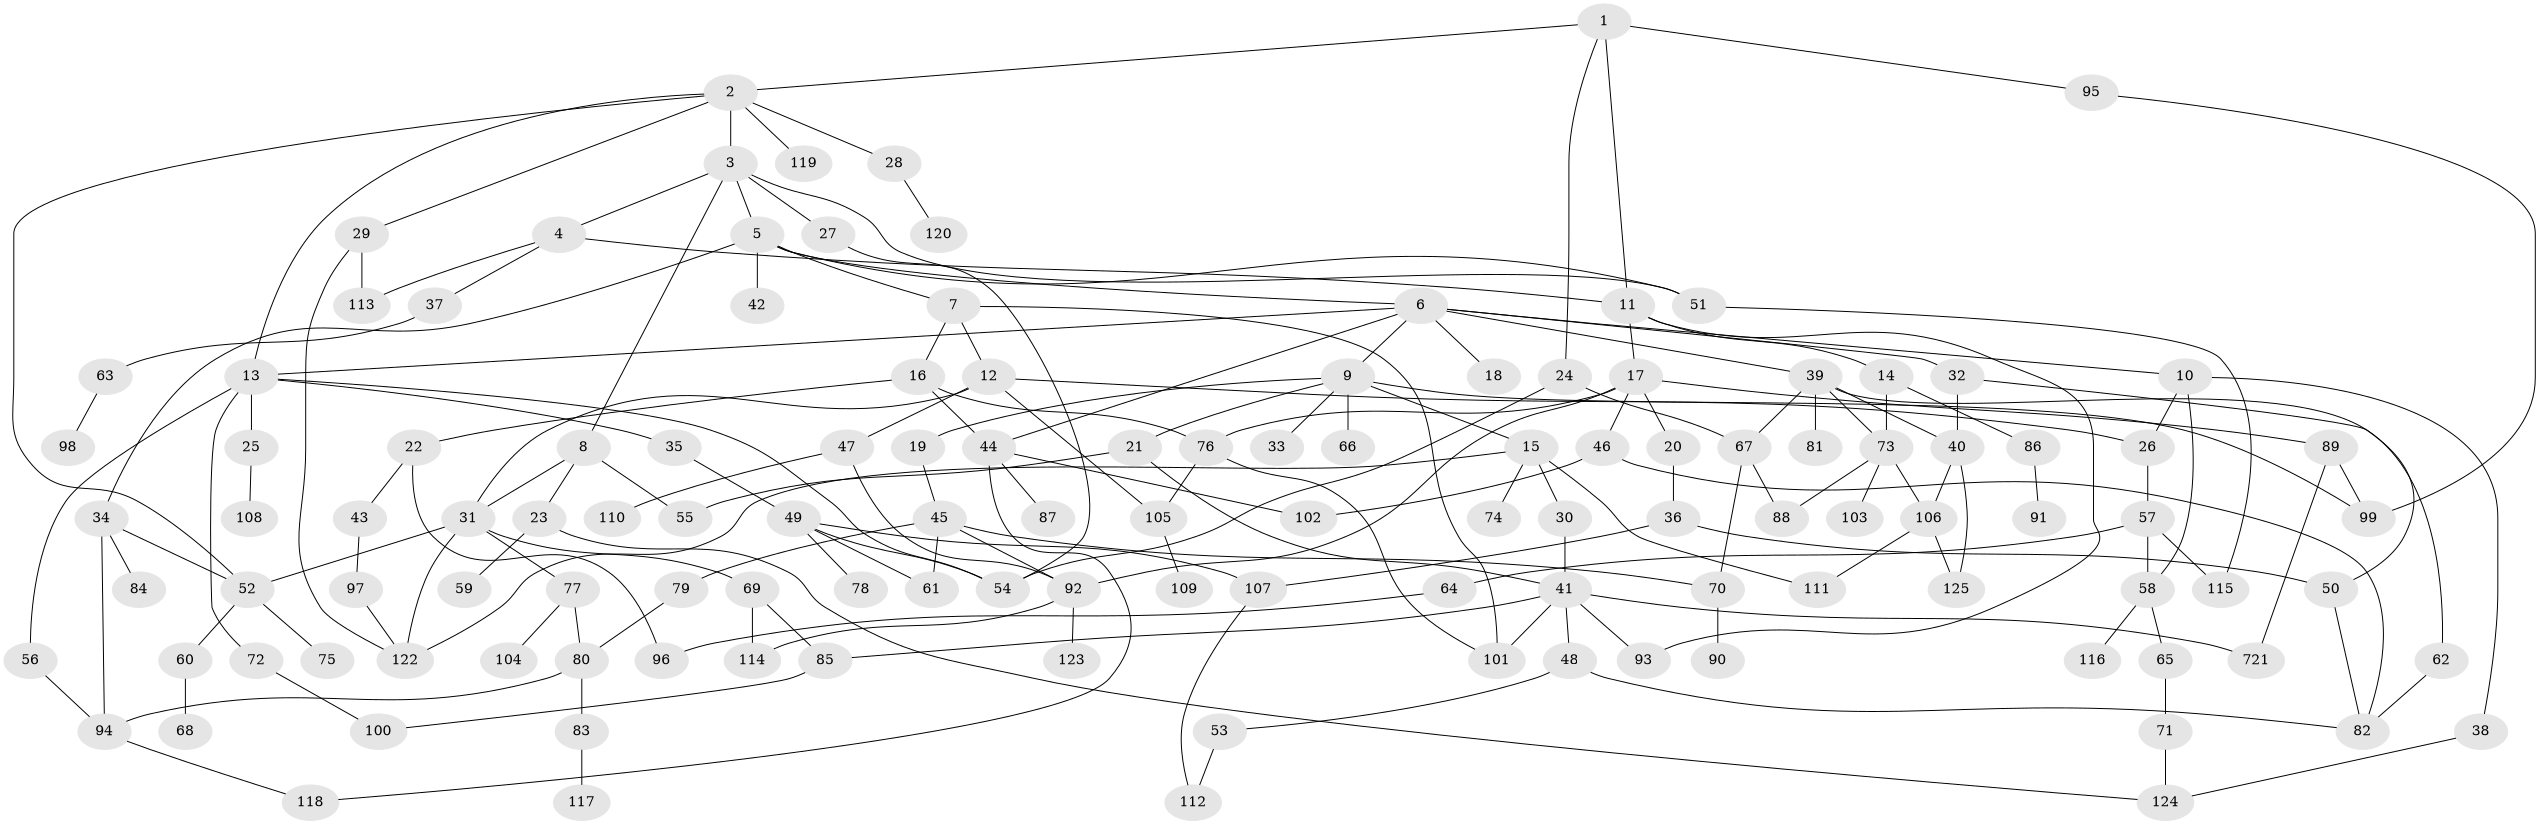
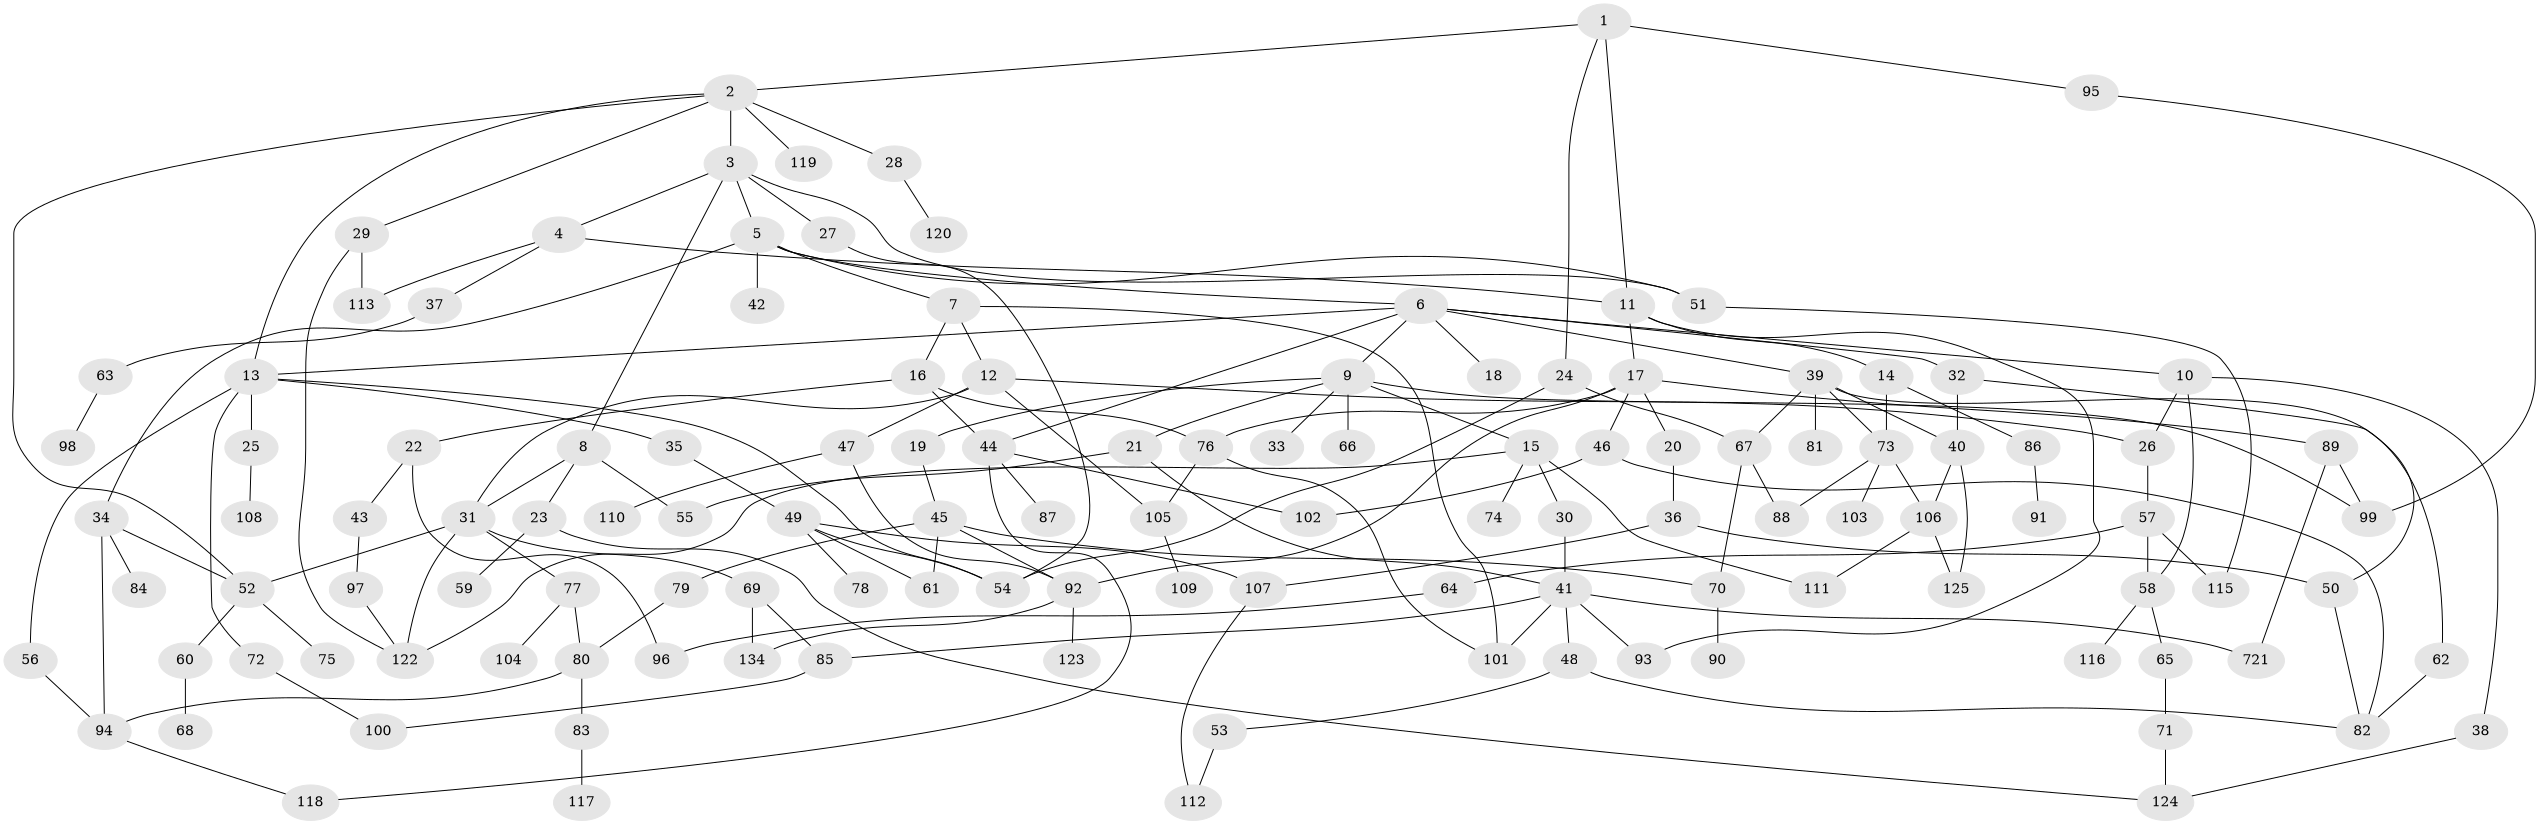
  graph {
    node [color=gray90 style=filled]
    1
    2
    11
    24
    95
    3
    13
    28
    29
    52
    119
    14
    17
    93
    54
    67
    99
    4
    5
    8
    27
    51
    25
    35
    56
    72
    120
    113
    122
    60
    75
    37
    6
    7
    34
    42
    23
    31
    55
    115
    63
    9
    10
    18
    32
    39
    44
    12
    16
    101
    84
    94
    15
    19
    21
    33
    66
    26
    38
    58
    40
    50
    73
    62
    81
    87
    102
    118
    47
    105
    22
    76
    59
    124
    69
    77
    30
    74
    111
    45
    41
    57
    65
    116
    86
    20
    46
    89
    92
    110
    109
    108
    49
    100
    106
    88
    103
    91
    43
    96
    36
    82
    n103 [label=721]
-   114
+   114 [label=134]
    123
    61
    70
    79
    107
    48
    85
    97
    64
    80
    104
    125
    78
    112
    98
    53
    90
    68
    71
    83
    117
    1 -- 2
    1 -- 11
    1 -- 24
    1 -- 95
    2 -- 3
    2 -- 13
    2 -- 28
    2 -- 29
    2 -- 52
    2 -- 119
    11 -- 14
    11 -- 17
    11 -- 93
    24 -- 54
    24 -- 67
    95 -- 99
    3 -- 4
    3 -- 5
    3 -- 8
    3 -- 27
    3 -- 51
    13 -- 54
    13 -- 25
    13 -- 35
    13 -- 56
    13 -- 72
    28 -- 120
    29 -- 113
    29 -- 122
    52 -- 60
    52 -- 75
    14 -- 73
    14 -- 86
    17 -- 76
    17 -- 20
    17 -- 46
    17 -- 89
    17 -- 92
    67 -- 88
    67 -- 70
    4 -- 11
    4 -- 113
    4 -- 37
    5 -- 51
    5 -- 6
    5 -- 7
    5 -- 34
    5 -- 42
    8 -- 23
    8 -- 31
    8 -- 55
    27 -- 54
    51 -- 115
    25 -- 108
    35 -- 49
    56 -- 94
    72 -- 100
    60 -- 68
    37 -- 63
    6 -- 13
    6 -- 9
    6 -- 10
    6 -- 18
    6 -- 32
    6 -- 39
    6 -- 44
    7 -- 12
    7 -- 16
    7 -- 101
    34 -- 52
    34 -- 84
    34 -- 94
    23 -- 59
    23 -- 124
    31 -- 52
    31 -- 122
    31 -- 69
    31 -- 77
    63 -- 98
    9 -- 99
    9 -- 15
    9 -- 19
    9 -- 21
    9 -- 33
    9 -- 66
    10 -- 26
    10 -- 38
    10 -- 58
    32 -- 40
    32 -- 50
    39 -- 67
    39 -- 40
    39 -- 73
    39 -- 62
    39 -- 81
    44 -- 87
    44 -- 102
    44 -- 118
    12 -- 31
    12 -- 26
    12 -- 47
    12 -- 105
    16 -- 44
    16 -- 22
    16 -- 76
    94 -- 118
    15 -- 122
    15 -- 30
    15 -- 74
    15 -- 111
    19 -- 45
    21 -- 55
    21 -- 41
    26 -- 57
    38 -- 124
    58 -- 65
    58 -- 116
    40 -- 106
    40 -- 125
    50 -- 82
    73 -- 106
    73 -- 88
    73 -- 103
    62 -- 82
    47 -- 92
    47 -- 110
    105 -- 109
    22 -- 43
    22 -- 96
    76 -- 101
    76 -- 105
    69 -- 114
    69 -- 85
    77 -- 80
    77 -- 104
    30 -- 41
    45 -- 92
    45 -- 61
    45 -- 70
    45 -- 79
    41 -- 93
    41 -- 101
    41 -- n103
    41 -- 48
    41 -- 85
    57 -- 115
    57 -- 58
    57 -- 64
    65 -- 71
    86 -- 91
    20 -- 36
    46 -- 102
    46 -- 82
    89 -- 99
    89 -- n103
    92 -- 114
    92 -- 123
    49 -- 54
    49 -- 61
    49 -- 107
    49 -- 78
    106 -- 111
    106 -- 125
    43 -- 97
    36 -- 50
    36 -- 107
    70 -- 90
    79 -- 80
    107 -- 112
    48 -- 82
    48 -- 53
    85 -- 100
    97 -- 122
    64 -- 96
    80 -- 94
    80 -- 83
    53 -- 112
    71 -- 124
    83 -- 117
  }
